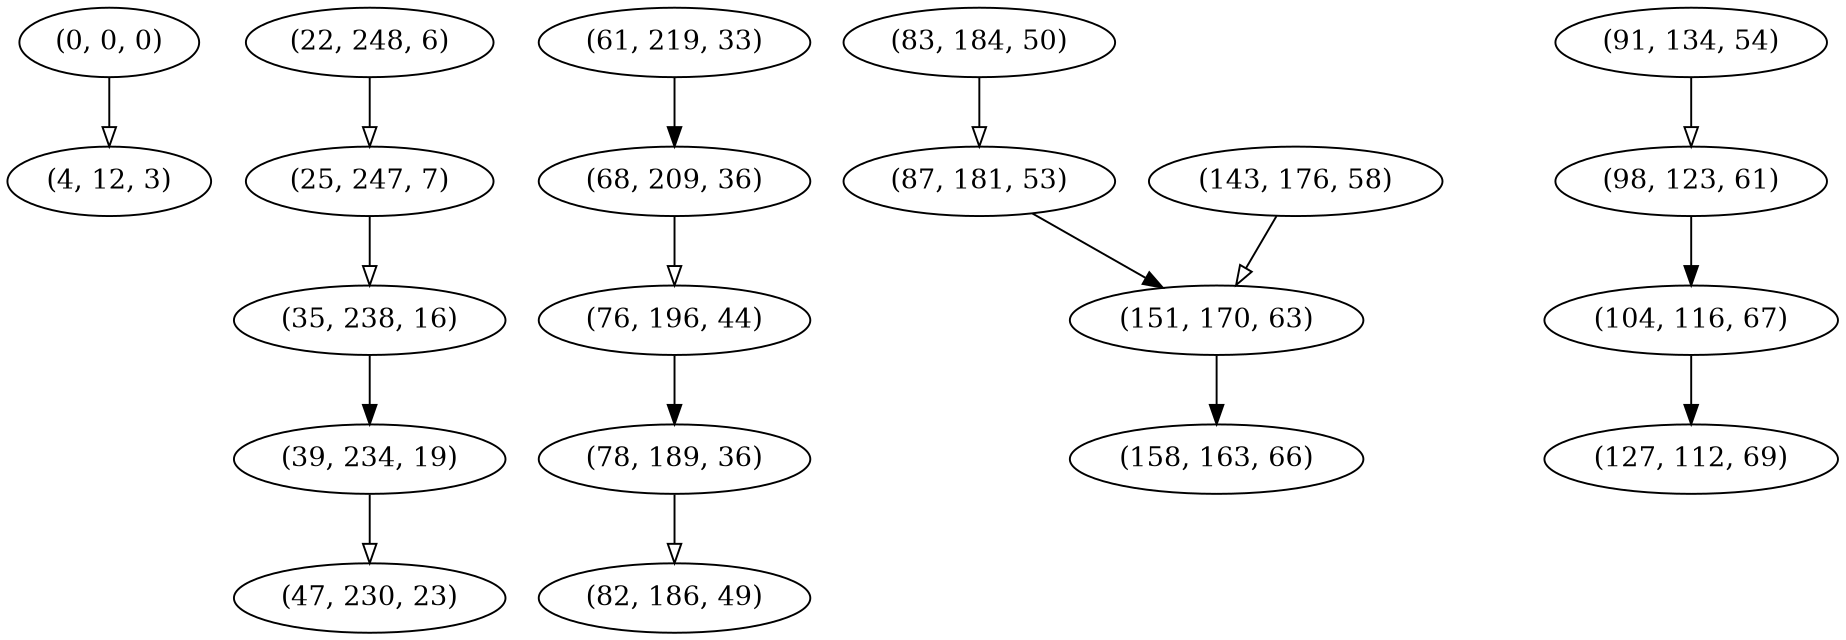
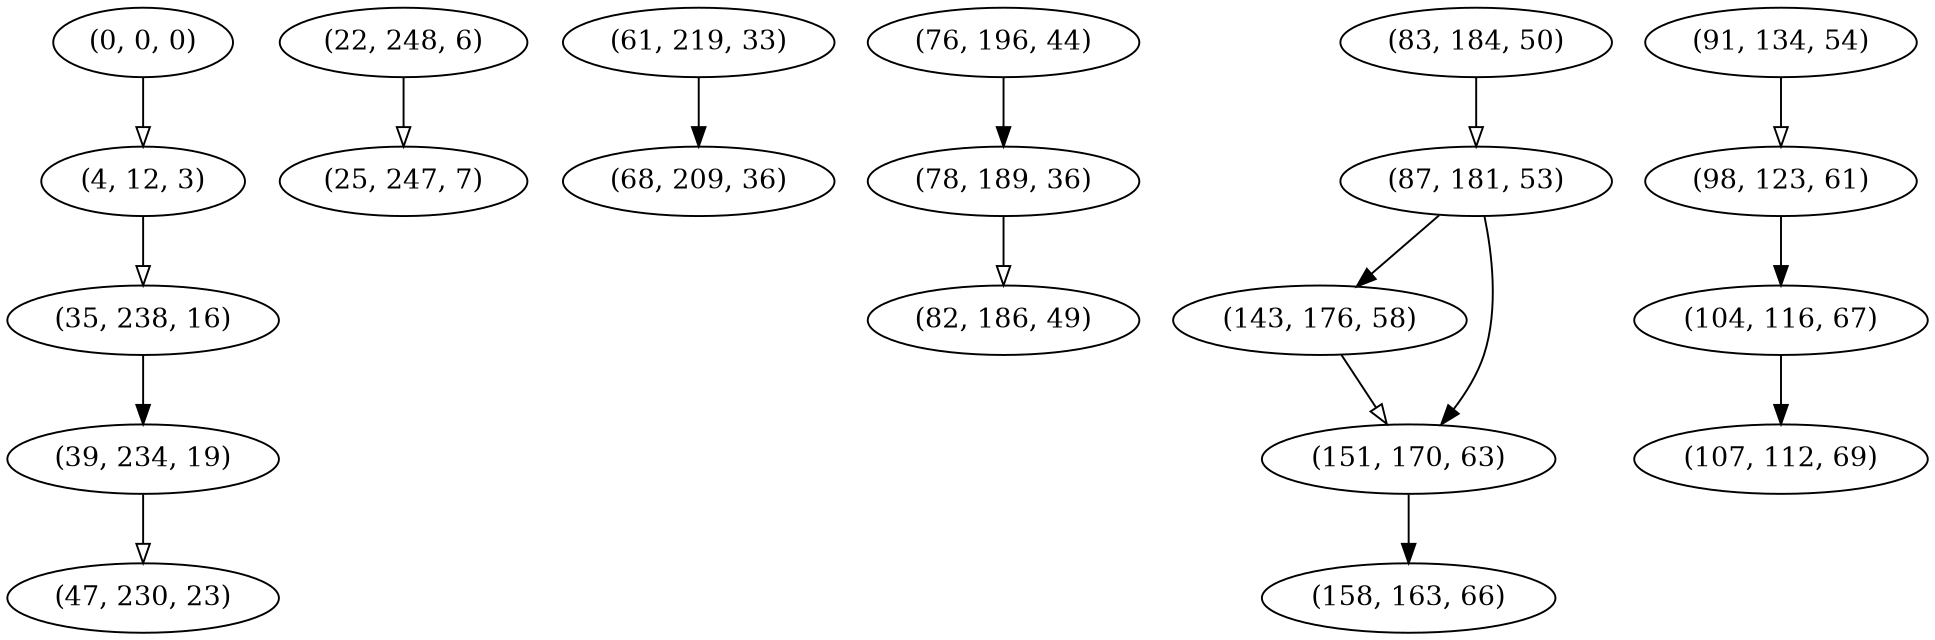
  digraph {
    edge [arrowhead=onormal]
    "(0, 0, 0)"
    "(4, 12, 3)"
    "(22, 248, 6)"
    "(25, 247, 7)"
    "(35, 238, 16)"
    "(39, 234, 19)"
    "(47, 230, 23)"
    "(61, 219, 33)"
    "(68, 209, 36)"
    "(76, 196, 44)"
    n11 [label="(78, 189, 36)"]
    "(82, 186, 49)"
    "(83, 184, 50)"
    "(87, 181, 53)"
    "(143, 176, 58)"
    "(151, 170, 63)"
    "(91, 134, 54)"
    "(98, 123, 61)"
    "(104, 116, 67)"
-   "(107, 112, 69)" [label="(127, 112, 69)"]
+   "(107, 112, 69)"
    "(158, 163, 66)"
    "(0, 0, 0)" -> "(4, 12, 3)"
    "(22, 248, 6)" -> "(25, 247, 7)"
-   "(25, 247, 7)" -> "(35, 238, 16)"
+   "(4, 12, 3)" -> "(35, 238, 16)"
    "(35, 238, 16)" -> "(39, 234, 19)" [arrowhead=normal]
    "(39, 234, 19)" -> "(47, 230, 23)"
    "(61, 219, 33)" -> "(68, 209, 36)" [arrowhead=normal]
-   "(68, 209, 36)" -> "(76, 196, 44)"
    "(76, 196, 44)" -> n11 [arrowhead=normal]
    n11 -> "(82, 186, 49)"
    "(83, 184, 50)" -> "(87, 181, 53)"
+   "(87, 181, 53)" -> "(143, 176, 58)" [arrowhead=normal]
    "(87, 181, 53)" -> "(151, 170, 63)" [arrowhead=normal]
    "(143, 176, 58)" -> "(151, 170, 63)"
    "(151, 170, 63)" -> "(158, 163, 66)" [arrowhead=normal]
    "(91, 134, 54)" -> "(98, 123, 61)"
    "(98, 123, 61)" -> "(104, 116, 67)" [arrowhead=normal]
    "(104, 116, 67)" -> "(107, 112, 69)" [arrowhead=normal]
  }
